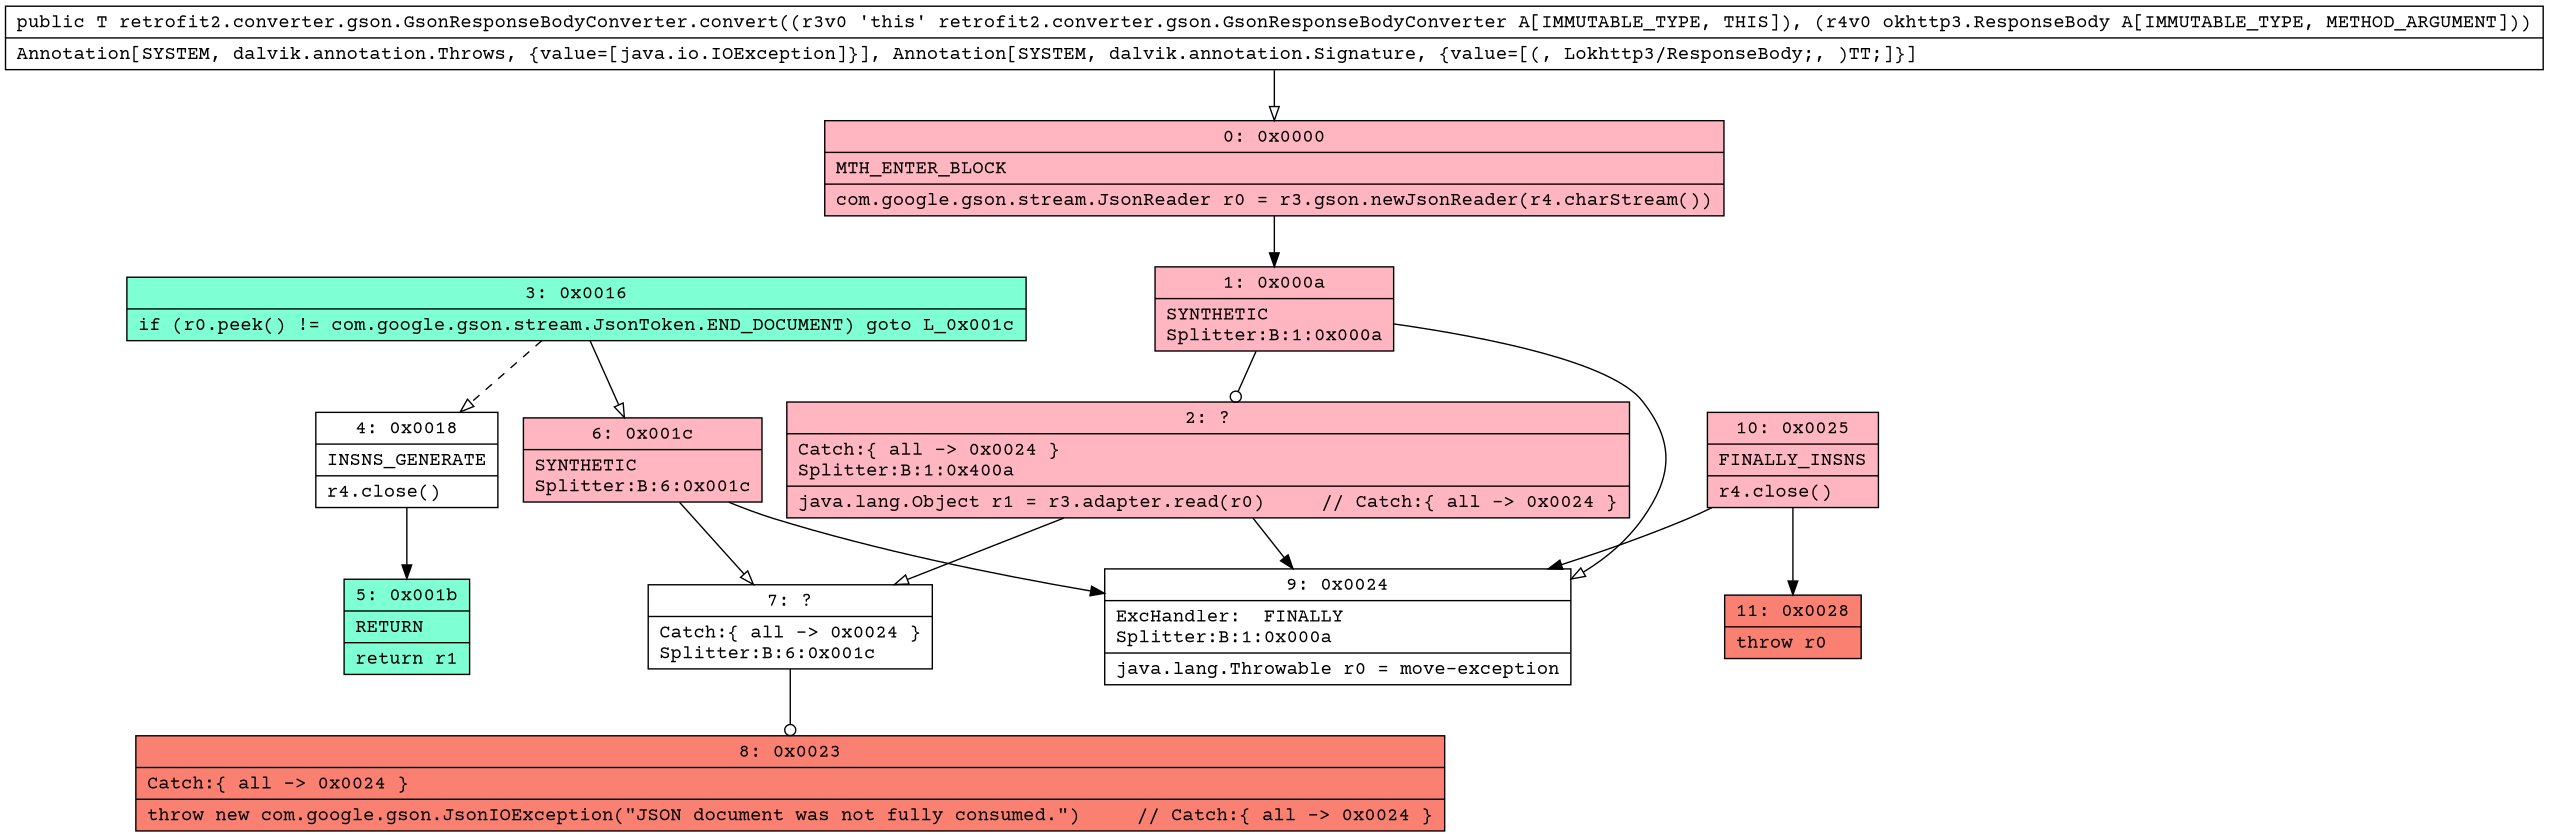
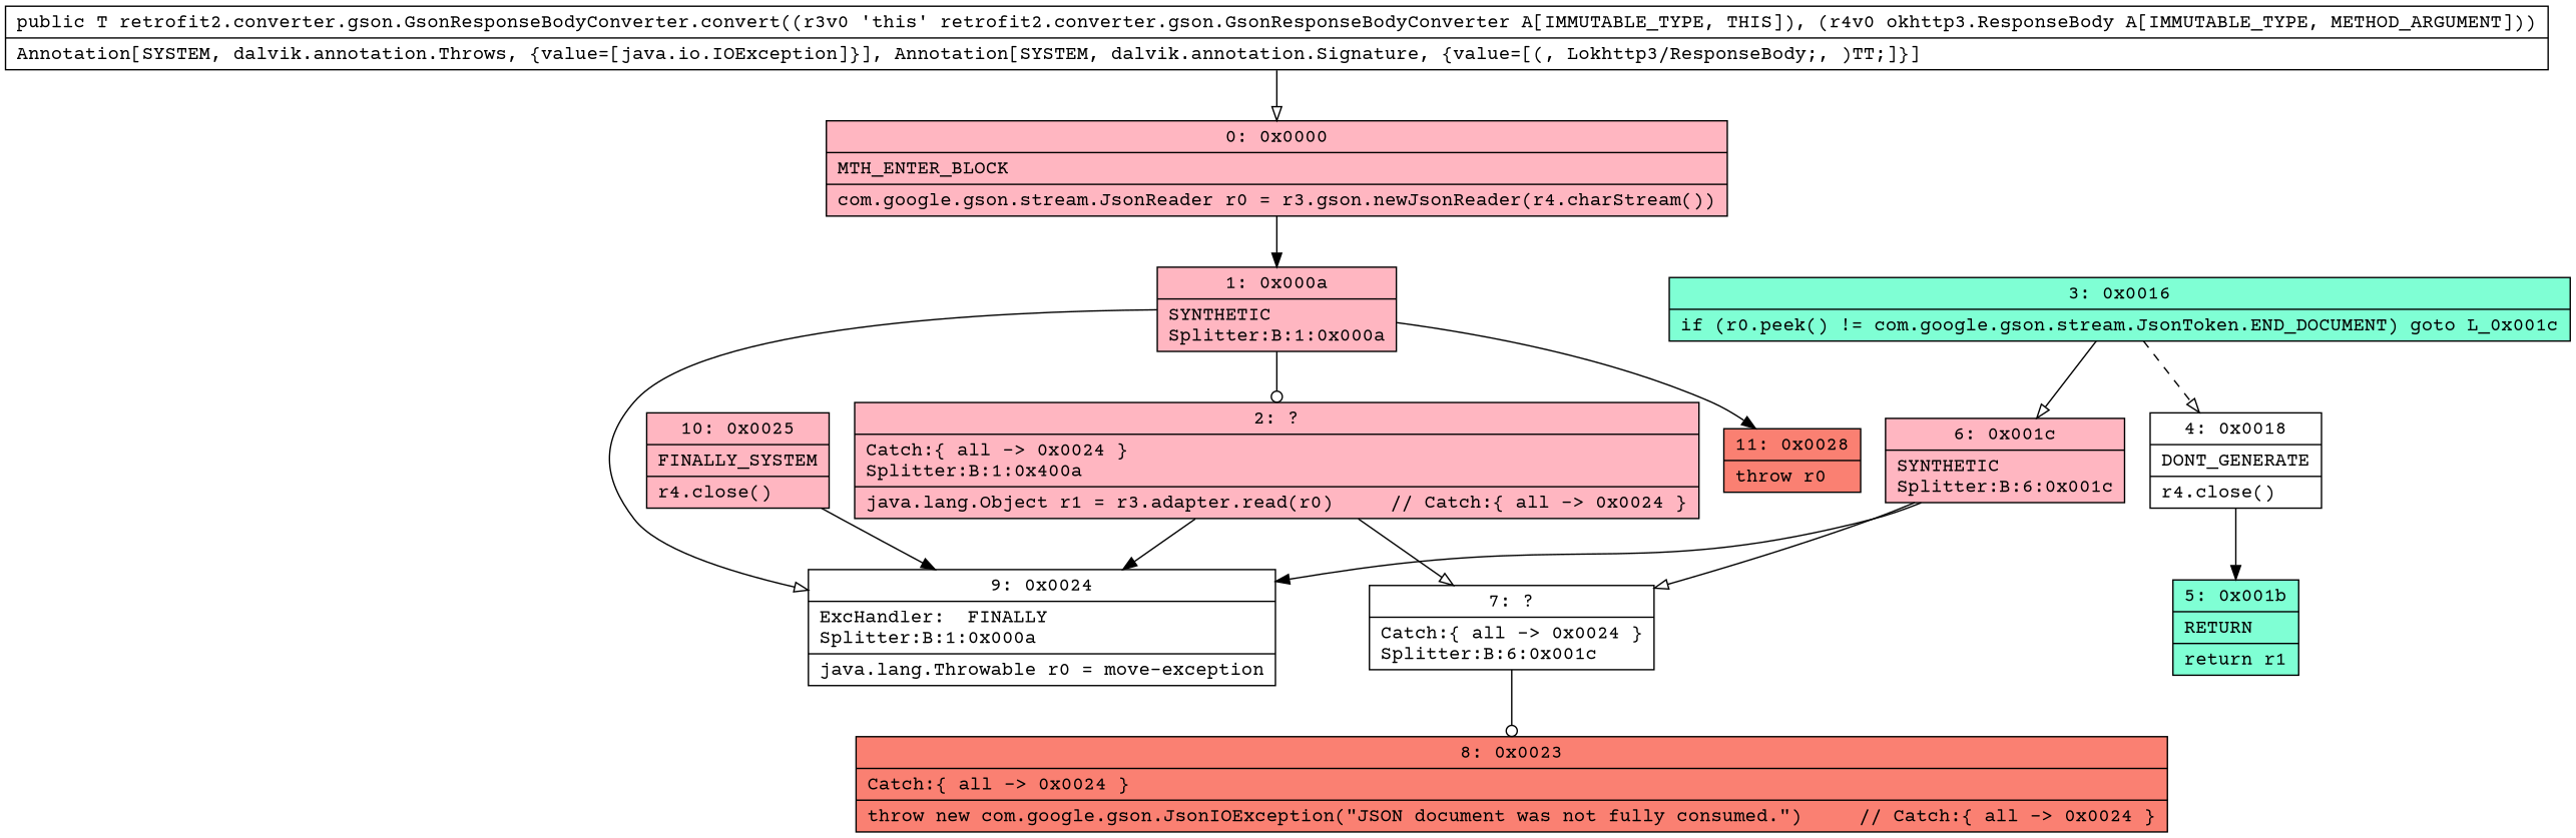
  digraph {
    fontname="Courier Prime"
    node [fillcolor=lightpink fontname="Courier Prime" shape=record style=filled]
    edge [arrowhead=normal fontname="Courier Prime"]
    n1 [label="{0\:\ 0x0000|MTH_ENTER_BLOCK\l|com.google.gson.stream.JsonReader r0 = r3.gson.newJsonReader(r4.charStream())\l}"]
    n2 [label="{1\:\ 0x000a|SYNTHETIC\lSplitter:B:1:0x000a\l}"]
    n3 [label="{2\:\ ?|Catch:\{ all \-\> 0x0024 \}\lSplitter:B:1:0x400a\l|java.lang.Object r1 = r3.adapter.read(r0)     \/\/ Catch:\{ all \-\> 0x0024 \}\l}"]
    n4 [fillcolor=white label="{9\:\ 0x0024|ExcHandler:  FINALLY\lSplitter:B:1:0x000a\l|java.lang.Throwable r0 = move\-exception\l}"]
    n5 [fillcolor=white label="{7\:\ ?|Catch:\{ all \-\> 0x0024 \}\lSplitter:B:6:0x001c\l}"]
    n6 [fillcolor=aquamarine label="{3\:\ 0x0016|if (r0.peek() != com.google.gson.stream.JsonToken.END_DOCUMENT) goto L_0x001c\l}"]
-   n7 [fillcolor=white label="{4\:\ 0x0018|INSNS_GENERATE\l|r4.close()\l}"]
+   n7 [fillcolor=white label="{4\:\ 0x0018|DONT_GENERATE\l|r4.close()\l}"]
    n8 [label="{6\:\ 0x001c|SYNTHETIC\lSplitter:B:6:0x001c\l}"]
    n9 [fillcolor=aquamarine label="{5\:\ 0x001b|RETURN\l|return r1\l}"]
    n10 [fillcolor=salmon label="{8\:\ 0x0023|Catch:\{ all \-\> 0x0024 \}\l|throw new com.google.gson.JsonIOException(\"JSON document was not fully consumed.\")     \/\/ Catch:\{ all \-\> 0x0024 \}\l}"]
-   n11 [label="{10\:\ 0x0025|FINALLY_INSNS\l|r4.close()\l}"]
+   n11 [label="{10\:\ 0x0025|FINALLY_SYSTEM\l|r4.close()\l}"]
    n12 [fillcolor=salmon label="{11\:\ 0x0028|throw r0\l}"]
    n13 [fillcolor=white label="{public T retrofit2.converter.gson.GsonResponseBodyConverter.convert((r3v0 'this' retrofit2.converter.gson.GsonResponseBodyConverter A[IMMUTABLE_TYPE, THIS]), (r4v0 okhttp3.ResponseBody A[IMMUTABLE_TYPE, METHOD_ARGUMENT]))  | Annotation[SYSTEM, dalvik.annotation.Throws, \{value=[java.io.IOException]\}], Annotation[SYSTEM, dalvik.annotation.Signature, \{value=[(, Lokhttp3\/ResponseBody;, )TT;]\}]\l}"]
    n1 -> n2
    n2 -> n3 [arrowhead=odot]
    n2 -> n4 [arrowhead=onormal]
    n3 -> n4
    n3 -> n5 [arrowhead=onormal]
    n5 -> n10 [arrowhead=odot]
    n6 -> n7 [arrowhead=onormal style=dashed]
    n6 -> n8 [arrowhead=onormal]
    n7 -> n9
    n8 -> n4
    n8 -> n5 [arrowhead=onormal]
    n11 -> n4
-   n11 -> n12
+   n2 -> n12
    n13 -> n1 [arrowhead=onormal]
  }
